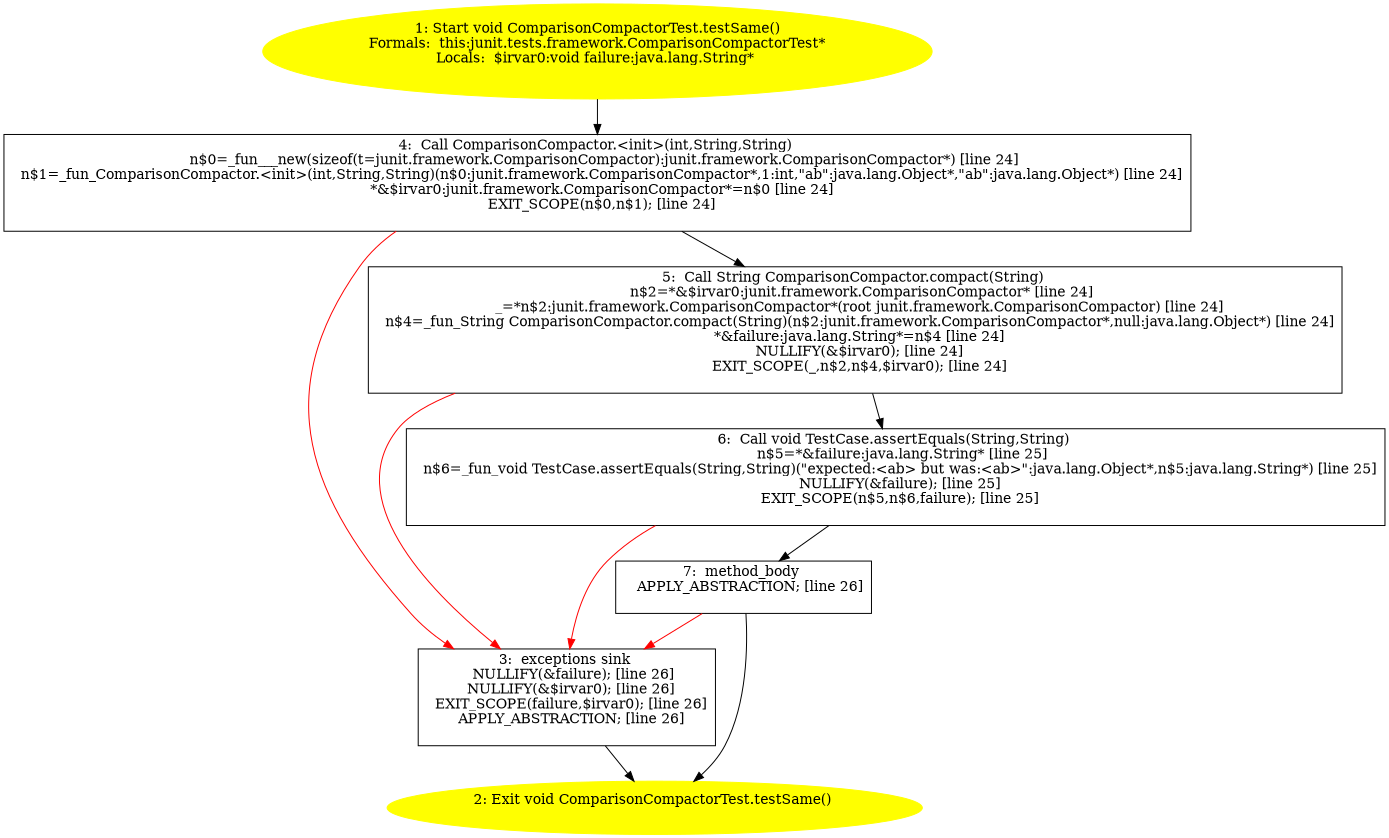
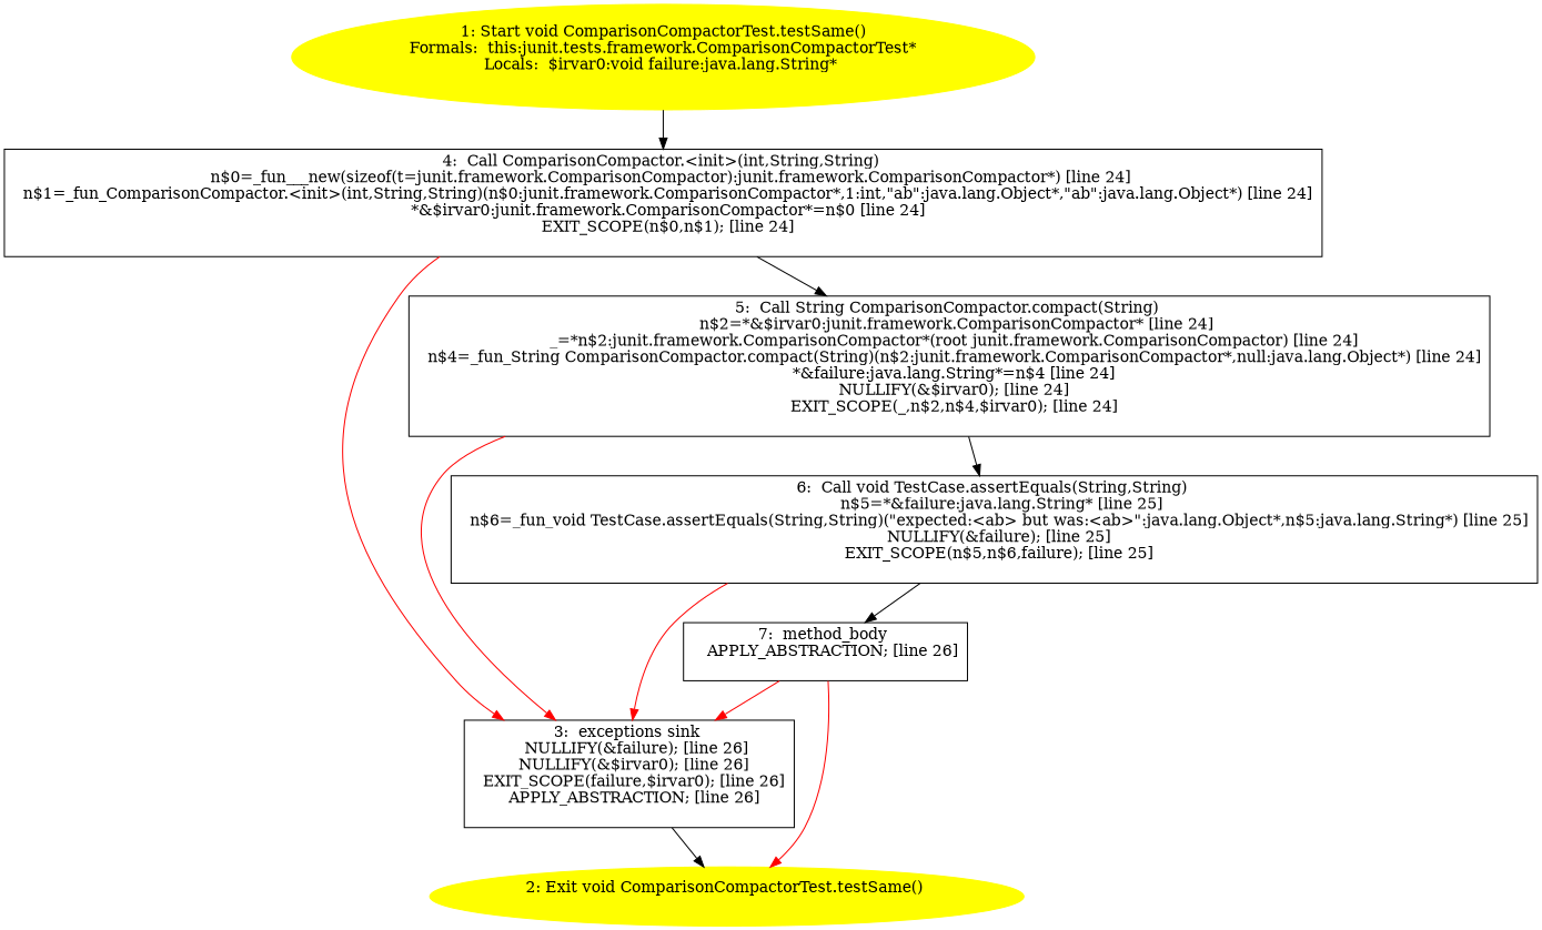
  digraph {
    node [shape=box]
    n1 [color=yellow label="1: Start void ComparisonCompactorTest.testSame()\nFormals:  this:junit.tests.framework.ComparisonCompactorTest*\nLocals:  $irvar0:void failure:java.lang.String* \n  " style=filled shape=""]
    n2 [label="4:  Call ComparisonCompactor.<init>(int,String,String) \n   n$0=_fun___new(sizeof(t=junit.framework.ComparisonCompactor):junit.framework.ComparisonCompactor*) [line 24]\n  n$1=_fun_ComparisonCompactor.<init>(int,String,String)(n$0:junit.framework.ComparisonCompactor*,1:int,\"ab\":java.lang.Object*,\"ab\":java.lang.Object*) [line 24]\n  *&$irvar0:junit.framework.ComparisonCompactor*=n$0 [line 24]\n  EXIT_SCOPE(n$0,n$1); [line 24]\n "]
    n3 [label="3:  exceptions sink \n   NULLIFY(&failure); [line 26]\n  NULLIFY(&$irvar0); [line 26]\n  EXIT_SCOPE(failure,$irvar0); [line 26]\n  APPLY_ABSTRACTION; [line 26]\n "]
    n4 [label="5:  Call String ComparisonCompactor.compact(String) \n   n$2=*&$irvar0:junit.framework.ComparisonCompactor* [line 24]\n  _=*n$2:junit.framework.ComparisonCompactor*(root junit.framework.ComparisonCompactor) [line 24]\n  n$4=_fun_String ComparisonCompactor.compact(String)(n$2:junit.framework.ComparisonCompactor*,null:java.lang.Object*) [line 24]\n  *&failure:java.lang.String*=n$4 [line 24]\n  NULLIFY(&$irvar0); [line 24]\n  EXIT_SCOPE(_,n$2,n$4,$irvar0); [line 24]\n "]
    n5 [color=yellow label="2: Exit void ComparisonCompactorTest.testSame() \n  " style=filled shape=""]
    n6 [label="6:  Call void TestCase.assertEquals(String,String) \n   n$5=*&failure:java.lang.String* [line 25]\n  n$6=_fun_void TestCase.assertEquals(String,String)(\"expected:<ab> but was:<ab>\":java.lang.Object*,n$5:java.lang.String*) [line 25]\n  NULLIFY(&failure); [line 25]\n  EXIT_SCOPE(n$5,n$6,failure); [line 25]\n "]
    n7 [label="7:  method_body \n   APPLY_ABSTRACTION; [line 26]\n "]
    n1 -> n2
    n2 -> n3 [color=red]
    n2 -> n4
    n3 -> n5
    n4 -> n3 [color=red]
    n4 -> n6
    n6 -> n3 [color=red]
    n6 -> n7
    n7 -> n3 [color=red]
-   n7 -> n5
+   n7 -> n5 [color=red]
  }
